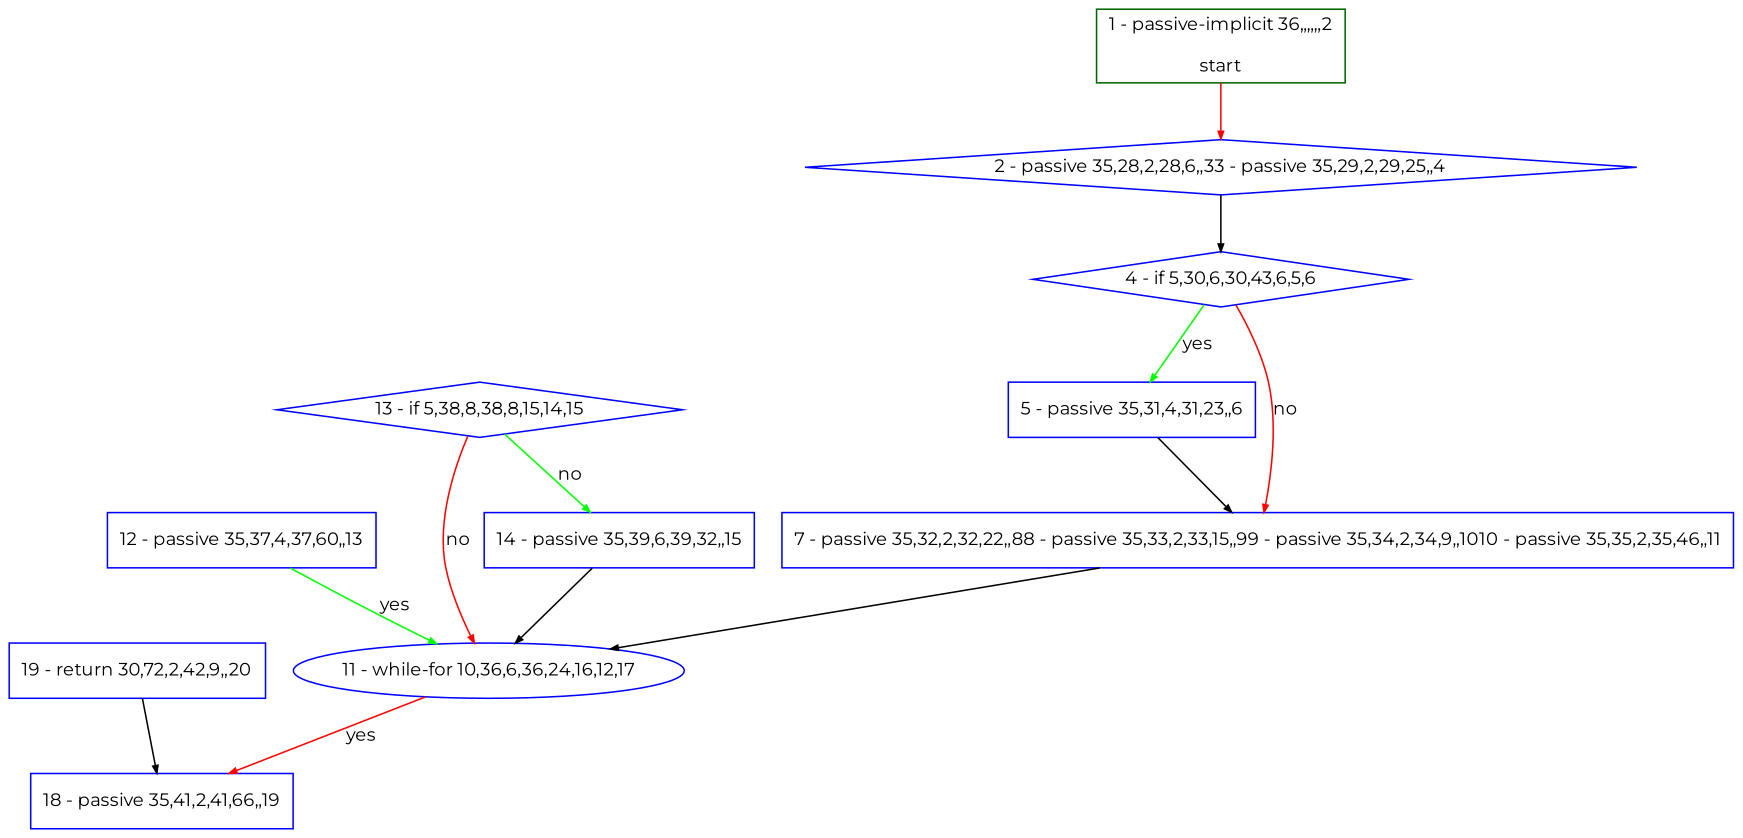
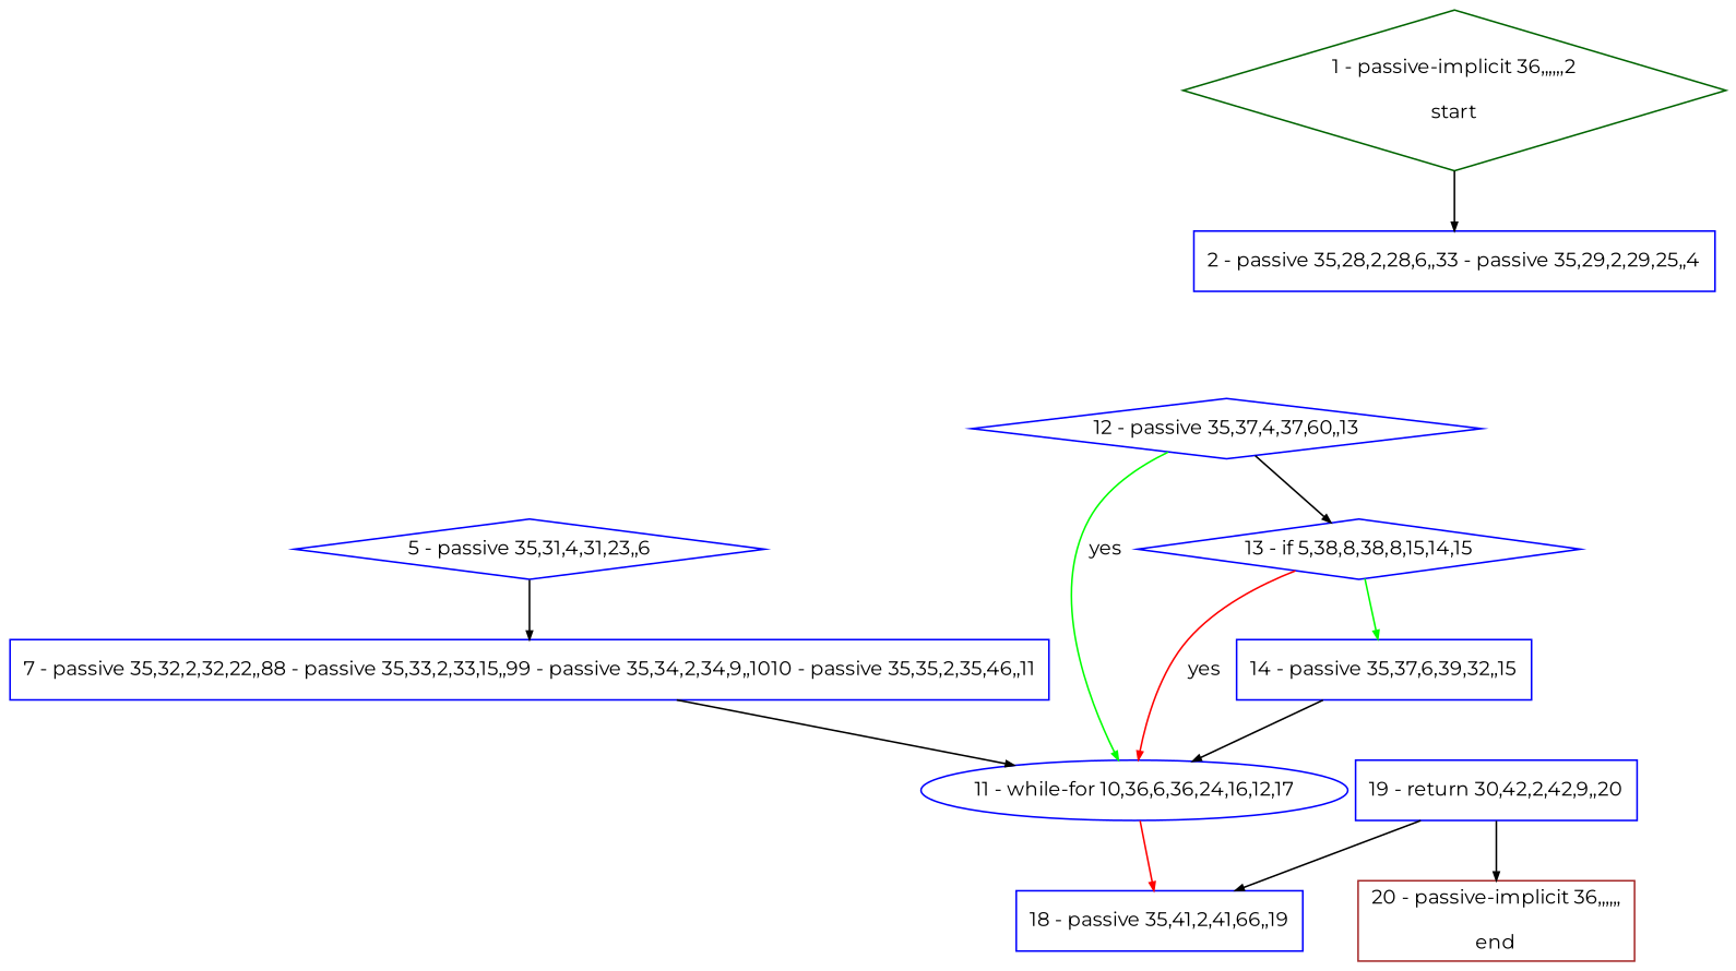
  digraph {
    bgcolor=white
    compound=true
    fillcolor="#FFFFCC"
    fontname=Montserrat
    fontsize=12
    pack=true
    packmode=clust
    style="rounded,filled"
    node [color="#0000ff" compound=true fillcolor="#ffffff" fixedsize=false fontname=Montserrat fontsize=12 node_initialized=no shape=box style=filled]
    edge [arrowhead=normal arrowsize=0.5 arrowtail=none color="#000000" compound=true dir=forward fontcolor=black fontname=Montserrat fontsize=12]
-   n1 [label="2 - passive 35,28,2,28,6,,33 - passive 35,29,2,29,25,,4" shape=diamond]
-   n2 [label="4 - if 5,30,6,30,43,6,5,6" shape=diamond]
-   n3 [label="5 - passive 35,31,4,31,23,,6"]
+   n1 [label="2 - passive 35,28,2,28,6,,33 - passive 35,29,2,29,25,,4"]
+   n3 [label="5 - passive 35,31,4,31,23,,6" shape=diamond]
    n4 [label="7 - passive 35,32,2,32,22,,88 - passive 35,33,2,33,15,,99 - passive 35,34,2,34,9,,1010 - passive 35,35,2,35,46,,11"]
-   n5 [color="#006400" label="1 - passive-implicit 36,,,,,,2\n\nstart"]
+   n5 [color="#006400" label="1 - passive-implicit 36,,,,,,2\n\nstart" shape=diamond]
    n6 [label="11 - while-for 10,36,6,36,24,16,12,17" shape=oval]
    n7 [label="18 - passive 35,41,2,41,66,,19"]
-   n8 [label="12 - passive 35,37,4,37,60,,13"]
+   n8 [label="12 - passive 35,37,4,37,60,,13" shape=diamond]
    n9 [label="13 - if 5,38,8,38,8,15,14,15" shape=diamond]
-   n10 [label="14 - passive 35,39,6,39,32,,15"]
-   n11 [label="19 - return 30,72,2,42,9,,20"]
-   n1 -> n2
-   n2 -> n3 [color="#00ff00" label=yes]
-   n2 -> n4 [color="#ff0000" label=no]
+   n10 [label="14 - passive 35,37,6,39,32,,15"]
+   n11 [label="19 - return 30,42,2,42,9,,20"]
+   n12 [color="#a52a2a" label="20 - passive-implicit 36,,,,,,\n\nend"]
    n3 -> n4
    n4 -> n6
-   n5 -> n1 [color="#ff0000"]
+   n5 -> n1
    n6 -> n7 [color="#ff0000" label=yes]
    n8 -> n6 [color="#00ff00" label=yes]
-   n9 -> n6 [color="#ff0000" label=no]
+   n8 -> n9
+   n9 -> n6 [color="#ff0000" label=yes]
    n9 -> n10 [color="#00ff00" label=no]
    n10 -> n6
    n11 -> n7
+   n11 -> n12
  }
